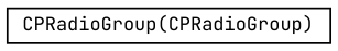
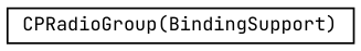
  digraph {
    rankdir=LR
    fontname="JetBrains Mono"
-   n1 [color=black fillcolor=white fontname="JetBrains Mono" fontsize=10 height=0.2 label="CPRadioGroup(CPRadioGroup)" shape=record style=filled width=0.4]
+   n1 [color=black fillcolor=white fontname="JetBrains Mono" fontsize=10 height=0.2 label="CPRadioGroup(BindingSupport)" shape=record style=filled width=0.4]
  }
